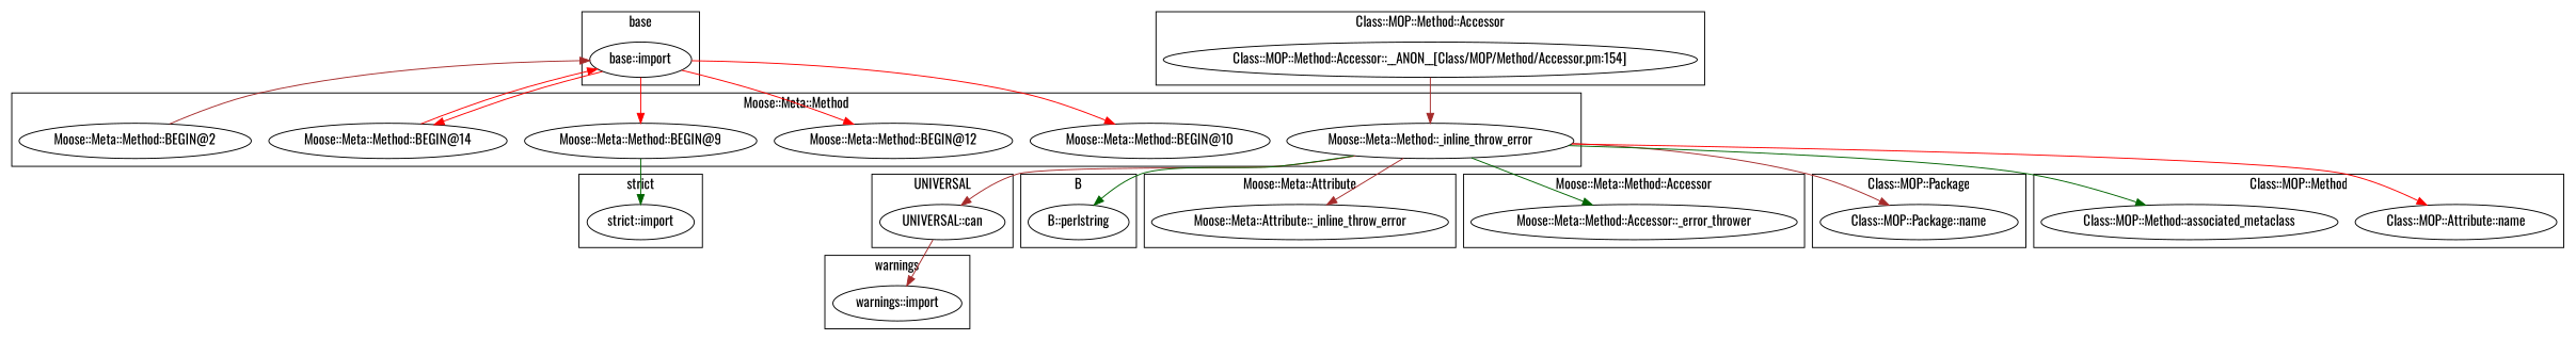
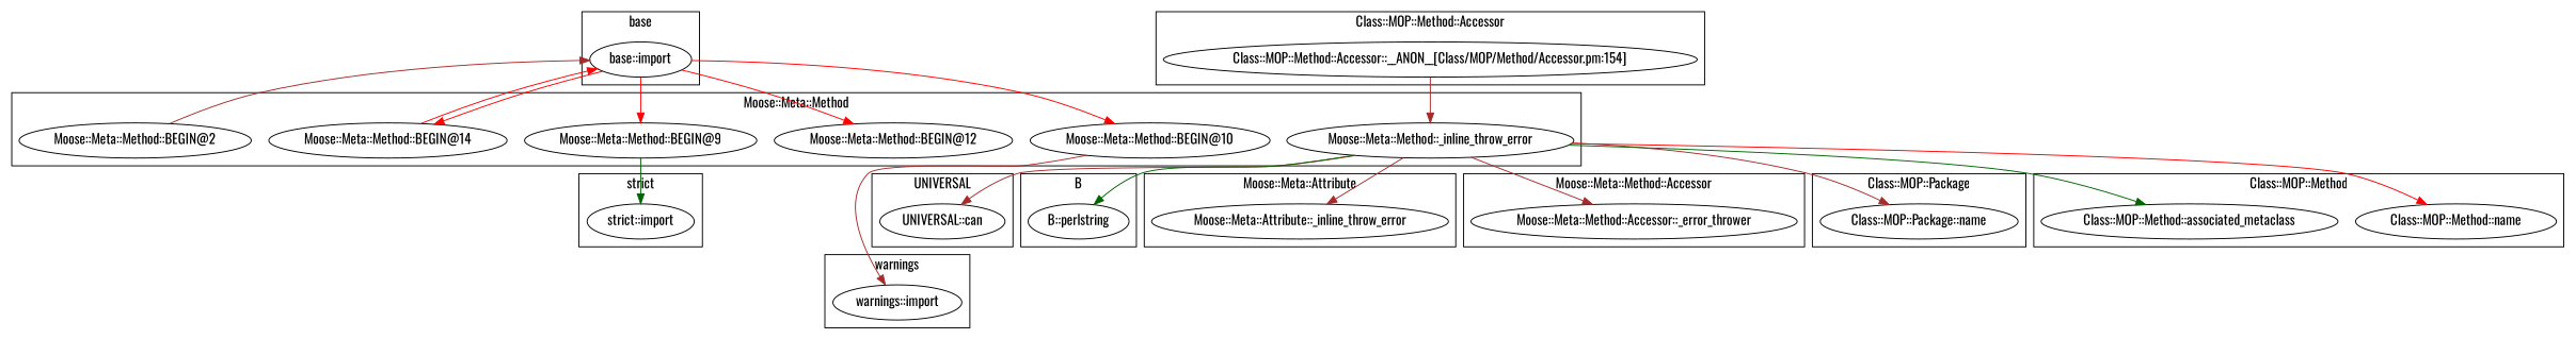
  digraph {
    fontname=Oswald
    node [fontname=Oswald]
    edge [color=red fontname=Oswald]
    "UNIVERSAL::can"
    "B::perlstring"
    "base::import"
    "Moose::Meta::Attribute::_inline_throw_error"
    "Moose::Meta::Method::Accessor::_error_thrower"
    "warnings::import"
    "Class::MOP::Method::Accessor::__ANON__[Class/MOP/Method/Accessor.pm:154]"
    "strict::import"
    "Moose::Meta::Method::BEGIN@9"
    "Moose::Meta::Method::BEGIN@12"
    "Moose::Meta::Method::BEGIN@10"
    "Moose::Meta::Method::_inline_throw_error"
    "Moose::Meta::Method::BEGIN@2"
    "Moose::Meta::Method::BEGIN@14"
    "Class::MOP::Package::name"
-   "Class::MOP::Method::name" [label="Class::MOP::Attribute::name"]
+   "Class::MOP::Method::name"
    "Class::MOP::Method::associated_metaclass"
    subgraph cluster_1 {
      label=UNIVERSAL
      "UNIVERSAL::can"
    }
    subgraph cluster_2 {
      label=B
      "B::perlstring"
    }
    subgraph cluster_3 {
      label=base
      "base::import"
    }
    subgraph cluster_4 {
      label="Moose::Meta::Attribute"
      "Moose::Meta::Attribute::_inline_throw_error"
    }
    subgraph cluster_5 {
      label="Moose::Meta::Method::Accessor"
      "Moose::Meta::Method::Accessor::_error_thrower"
    }
    subgraph cluster_6 {
      label=warnings
      "warnings::import"
    }
    subgraph cluster_7 {
      label="Class::MOP::Method::Accessor"
      "Class::MOP::Method::Accessor::__ANON__[Class/MOP/Method/Accessor.pm:154]"
    }
    subgraph cluster_8 {
      label="strict"
      "strict::import"
    }
    subgraph cluster_9 {
      label="Moose::Meta::Method"
      "Moose::Meta::Method::BEGIN@9"
      "Moose::Meta::Method::BEGIN@12"
      "Moose::Meta::Method::BEGIN@10"
      "Moose::Meta::Method::_inline_throw_error"
      "Moose::Meta::Method::BEGIN@2"
      "Moose::Meta::Method::BEGIN@14"
    }
    subgraph cluster_10 {
      label="Class::MOP::Package"
      "Class::MOP::Package::name"
    }
    subgraph cluster_11 {
      label="Class::MOP::Method"
      "Class::MOP::Method::name"
      "Class::MOP::Method::associated_metaclass"
    }
    "base::import" -> "Moose::Meta::Method::BEGIN@9"
    "base::import" -> "Moose::Meta::Method::BEGIN@12"
    "base::import" -> "Moose::Meta::Method::BEGIN@10"
    "base::import" -> "Moose::Meta::Method::BEGIN@14"
    "Class::MOP::Method::Accessor::__ANON__[Class/MOP/Method/Accessor.pm:154]" -> "Moose::Meta::Method::_inline_throw_error" [color=brown]
    "Moose::Meta::Method::BEGIN@9" -> "strict::import" [color=darkgreen]
-   "UNIVERSAL::can" -> "warnings::import" [color=brown]
+   "Moose::Meta::Method::BEGIN@10" -> "warnings::import" [color=brown]
    "Moose::Meta::Method::_inline_throw_error" -> "UNIVERSAL::can" [color=brown]
    "Moose::Meta::Method::_inline_throw_error" -> "B::perlstring" [color=darkgreen]
    "Moose::Meta::Method::_inline_throw_error" -> "Moose::Meta::Attribute::_inline_throw_error" [color=brown]
-   "Moose::Meta::Method::_inline_throw_error" -> "Moose::Meta::Method::Accessor::_error_thrower" [color=darkgreen]
+   "Moose::Meta::Method::_inline_throw_error" -> "Moose::Meta::Method::Accessor::_error_thrower" [color=brown]
    "Moose::Meta::Method::_inline_throw_error" -> "Class::MOP::Package::name" [color=brown]
    "Moose::Meta::Method::_inline_throw_error" -> "Class::MOP::Method::name"
    "Moose::Meta::Method::_inline_throw_error" -> "Class::MOP::Method::associated_metaclass" [color=darkgreen]
    "Moose::Meta::Method::BEGIN@2" -> "base::import" [color=brown]
    "Moose::Meta::Method::BEGIN@14" -> "base::import"
  }
